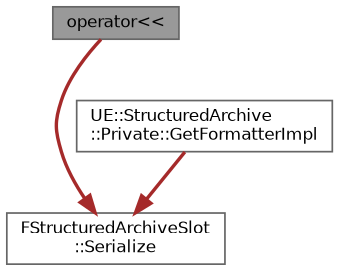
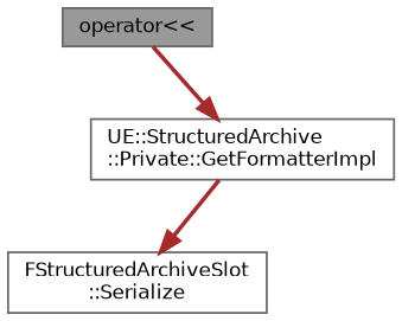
  digraph {
    rankdir=TB
    node [color=grey40 fillcolor=white fontname=Helvetica fontsize=10 shape=box style=filled]
    edge [color=brown fontname=Helvetica fontsize=10 labelfontname=Helvetica labelfontsize=10 style=bold]
    n1 [color=gray40 fillcolor=grey60 fontcolor=black height=0.2 label="operator\<\<" width=0.4]
    n2 [height=0.2 label="FStructuredArchiveSlot\l::Serialize" width=0.4]
    n3 [height=0.2 label="UE::StructuredArchive\l::Private::GetFormatterImpl" width=0.4]
-   n1 -> n2
+   n1 -> n3
    n3 -> n2
  }
